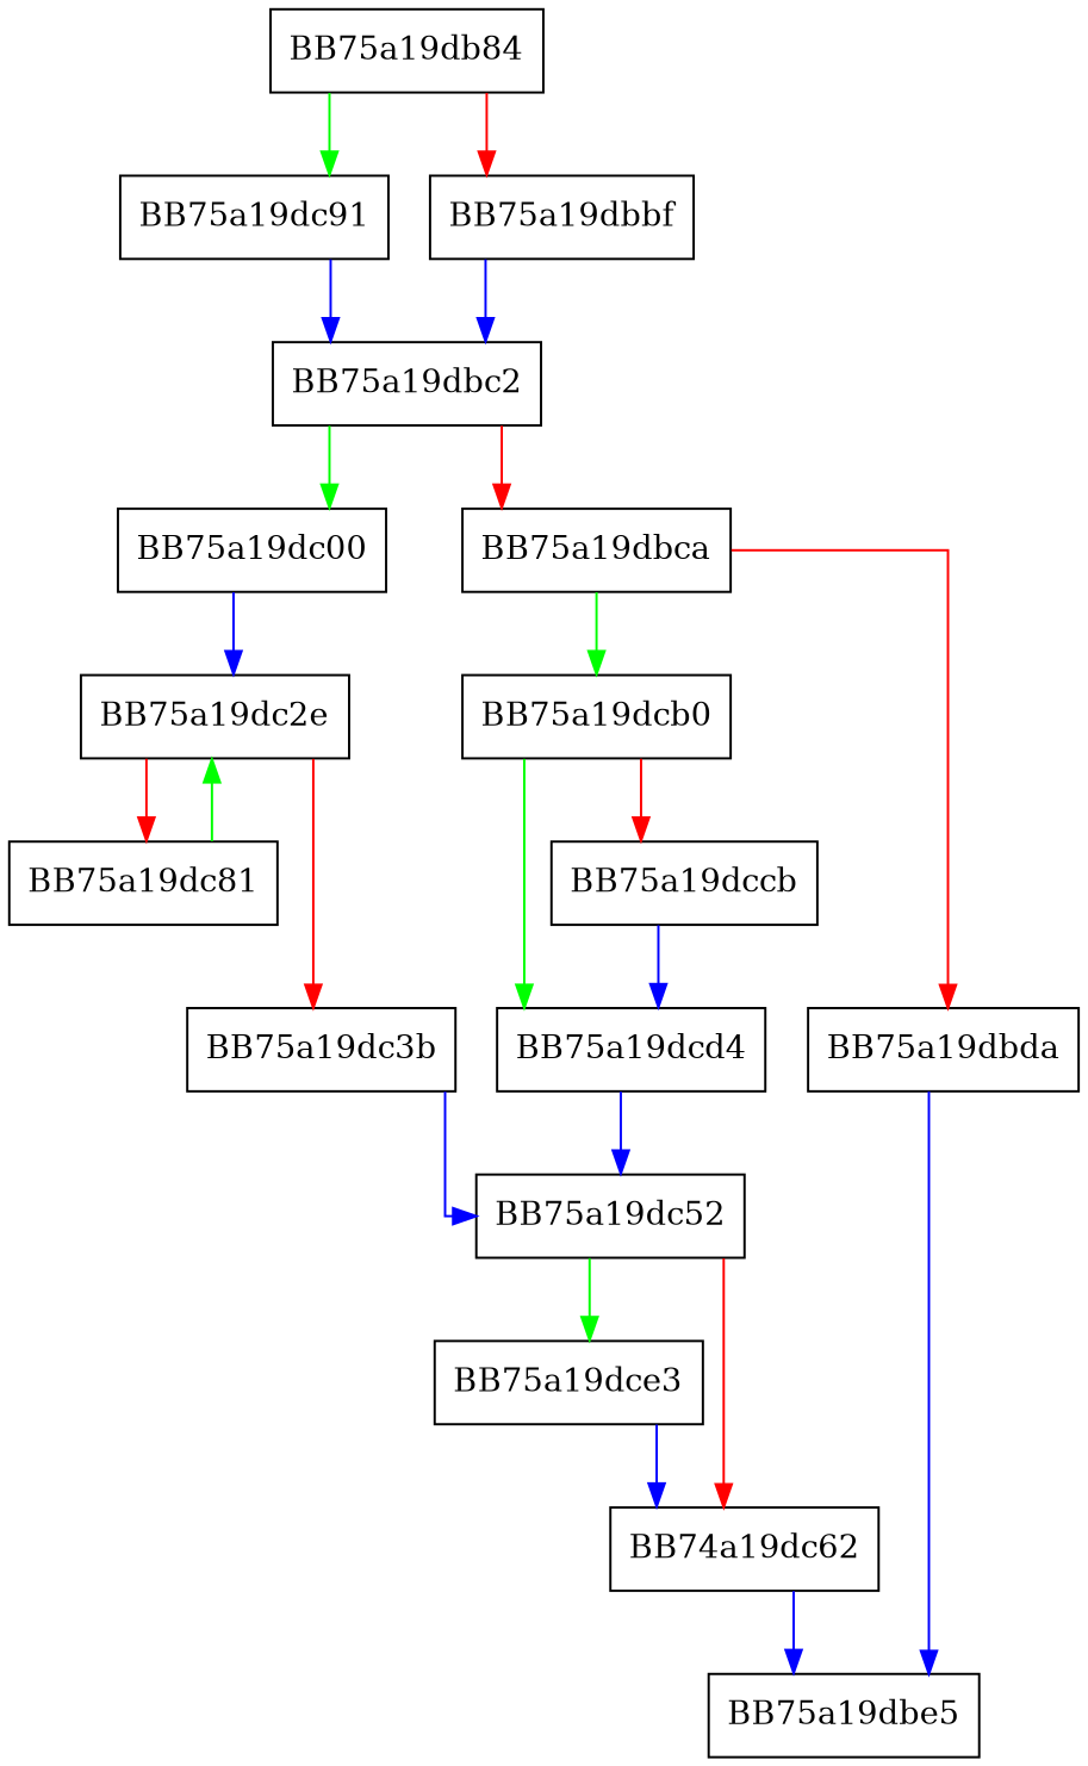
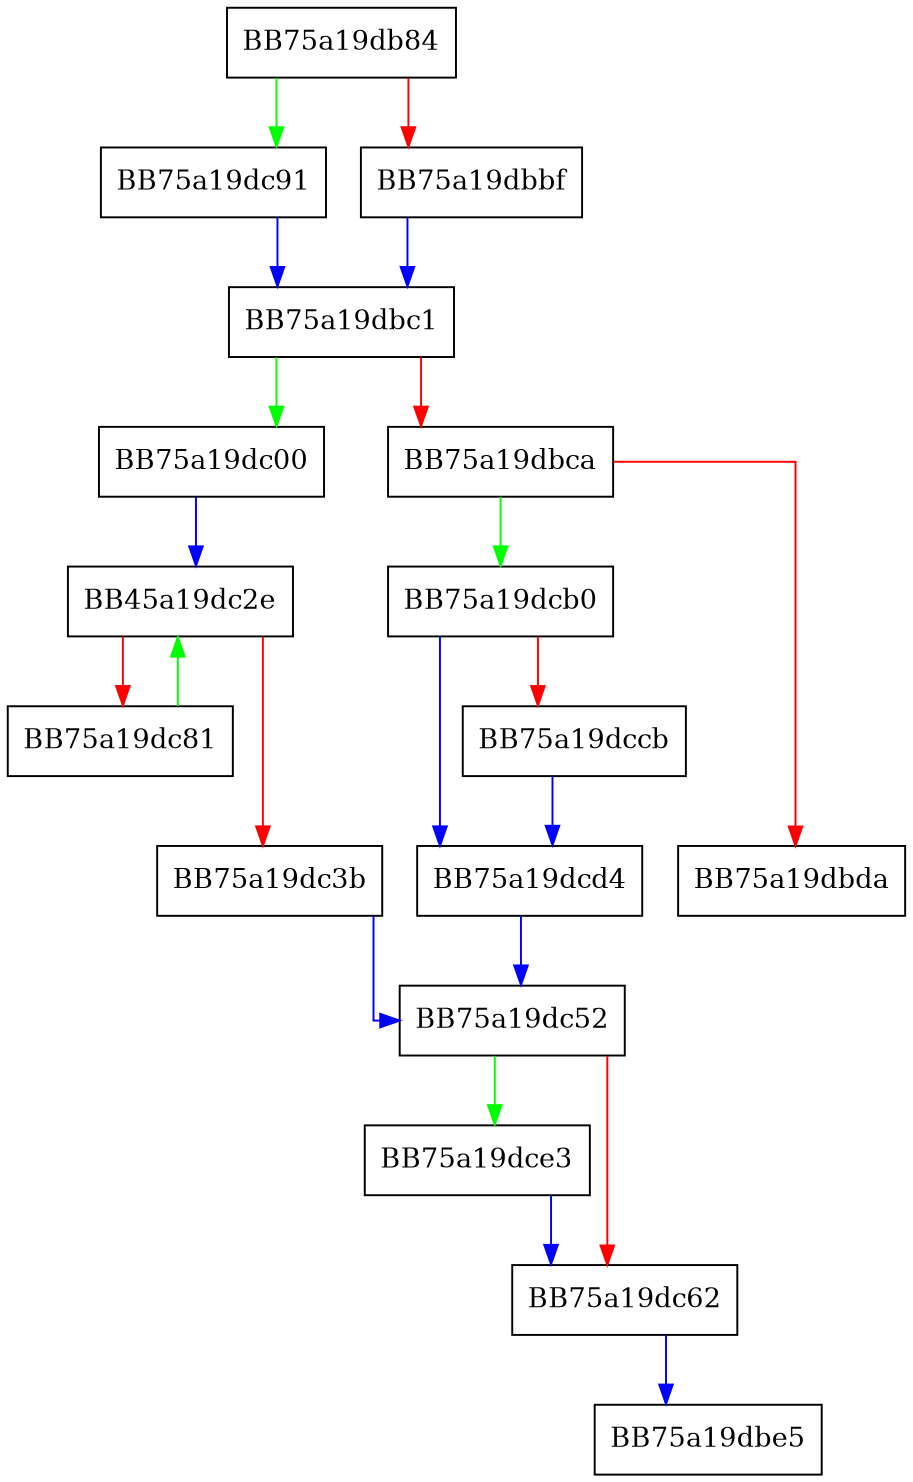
  digraph {
    splines=ortho
    node [shape=box]
    edge [color=blue]
    BB75a19db84
    BB75a19dc91
    BB75a19dbbf
-   BB75a19dbc2
+   BB75a19dbc2 [label=BB75a19dbc1]
    BB75a19dc00
    BB75a19dbca
-   BB75a19dc2e
+   BB75a19dc2e [label=BB45a19dc2e]
    n8 [label=BB75a19dcb0]
    BB75a19dbda
    BB75a19dc81
    BB75a19dc3b
    BB75a19dcd4
    BB75a19dccb
    BB75a19dbe5
    BB75a19dc52
    BB75a19dce3
-   BB75a19dc62 [label=BB74a19dc62]
+   BB75a19dc62
    BB75a19db84 -> BB75a19dc91 [color=green]
    BB75a19db84 -> BB75a19dbbf [color=red]
    BB75a19dc91 -> BB75a19dbc2
    BB75a19dbbf -> BB75a19dbc2
    BB75a19dbc2 -> BB75a19dc00 [color=green]
    BB75a19dbc2 -> BB75a19dbca [color=red]
    BB75a19dc00 -> BB75a19dc2e
    BB75a19dbca -> n8 [color=green]
    BB75a19dbca -> BB75a19dbda [color=red]
    BB75a19dc2e -> BB75a19dc81 [color=red]
    BB75a19dc2e -> BB75a19dc3b [color=red]
-   n8 -> BB75a19dcd4 [color=green]
+   n8 -> BB75a19dcd4
    n8 -> BB75a19dccb [color=red]
-   BB75a19dbda -> BB75a19dbe5
    BB75a19dc81 -> BB75a19dc2e [color=green]
    BB75a19dc3b -> BB75a19dc52
    BB75a19dcd4 -> BB75a19dc52
    BB75a19dccb -> BB75a19dcd4
    BB75a19dc52 -> BB75a19dce3 [color=green]
    BB75a19dc52 -> BB75a19dc62 [color=red]
    BB75a19dce3 -> BB75a19dc62
    BB75a19dc62 -> BB75a19dbe5
  }
